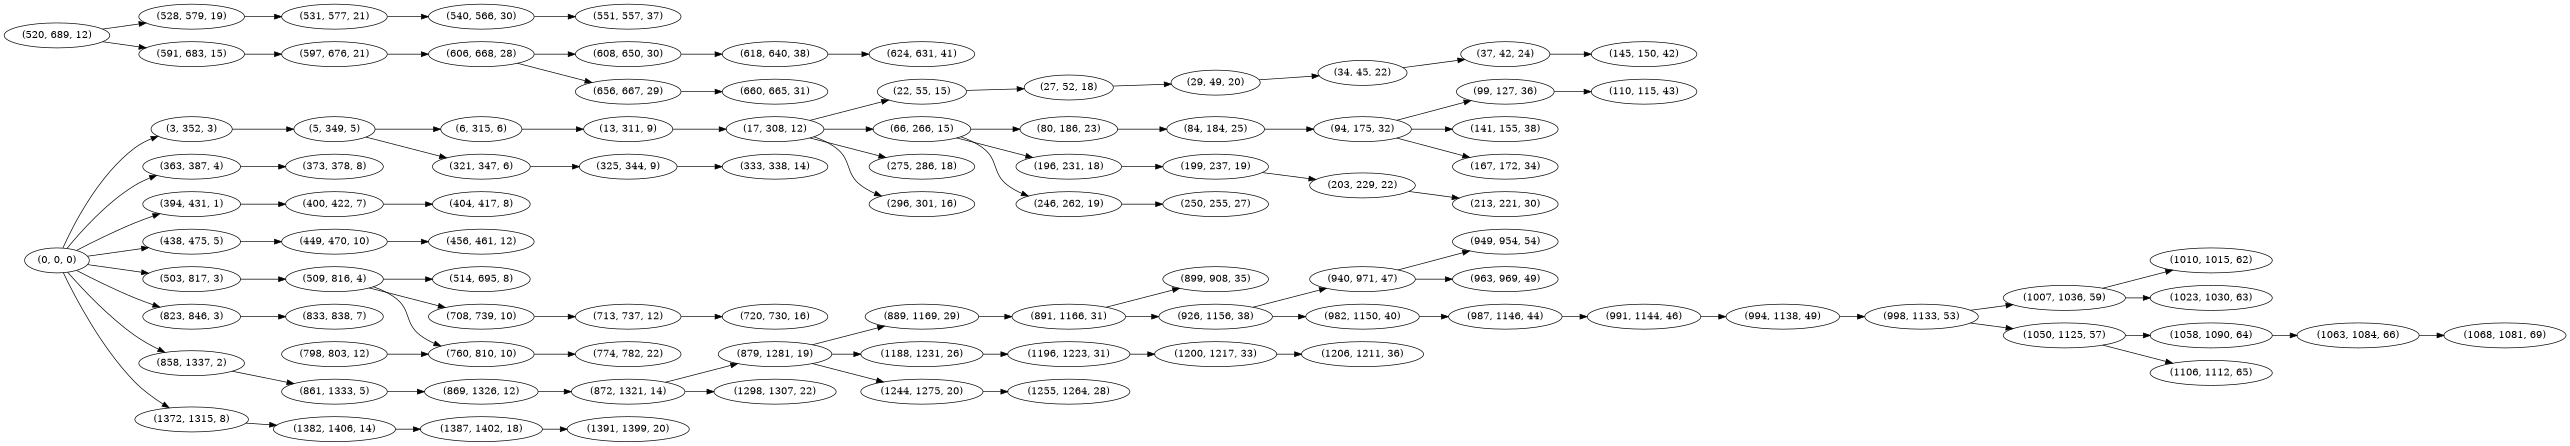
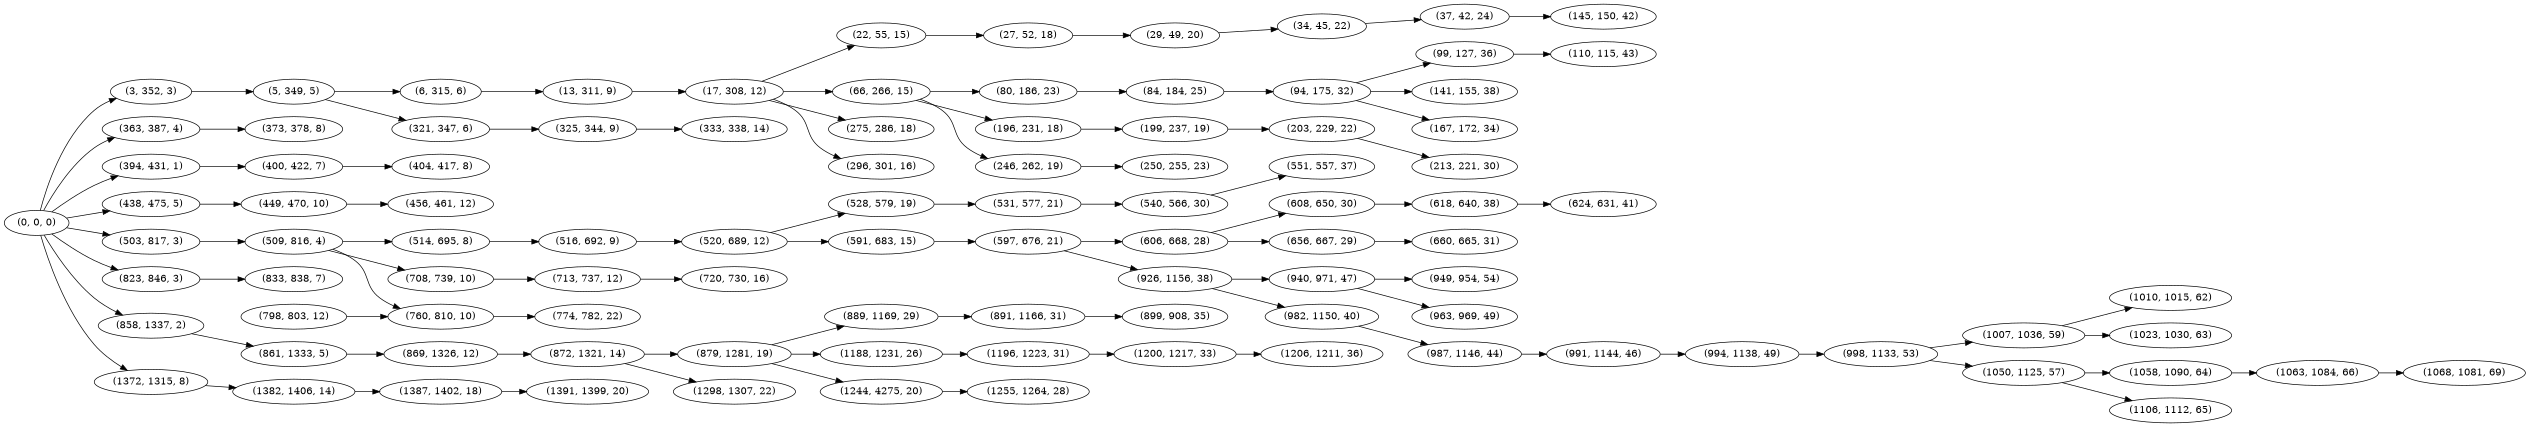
  digraph {
    rankdir=LR
    "(0, 0, 0)"
    "(3, 352, 3)"
    "(363, 387, 4)"
    "(394, 431, 1)"
    "(438, 475, 5)"
    "(503, 817, 3)"
    "(823, 846, 3)"
    "(858, 1337, 2)"
    n9 [label="(1372, 1315, 8)"]
    "(5, 349, 5)"
    "(373, 378, 8)"
    "(400, 422, 7)"
    "(449, 470, 10)"
    "(509, 816, 4)"
    "(833, 838, 7)"
    "(861, 1333, 5)"
    "(1382, 1406, 14)"
    "(6, 315, 6)"
    "(321, 347, 6)"
    "(13, 311, 9)"
    "(325, 344, 9)"
    "(17, 308, 12)"
    "(22, 55, 15)"
    "(66, 266, 15)"
    "(275, 286, 18)"
    "(296, 301, 16)"
    "(27, 52, 18)"
    "(80, 186, 23)"
    n29 [label="(196, 231, 18)"]
    "(246, 262, 19)"
    "(29, 49, 20)"
    "(34, 45, 22)"
    "(37, 42, 24)"
    "(145, 150, 42)"
    "(84, 184, 25)"
    "(199, 237, 19)"
-   "(250, 255, 23)" [label="(250, 255, 27)"]
+   "(250, 255, 23)"
    "(94, 175, 32)"
    "(99, 127, 36)"
    "(141, 155, 38)"
    "(167, 172, 34)"
    "(110, 115, 43)"
    "(203, 229, 22)"
    "(213, 221, 30)"
    "(333, 338, 14)"
    "(404, 417, 8)"
    "(456, 461, 12)"
    "(514, 695, 8)"
    "(708, 739, 10)"
    "(760, 810, 10)"
+   "(516, 692, 9)"
    "(713, 737, 12)"
    "(774, 782, 22)"
    "(520, 689, 12)"
    "(528, 579, 19)"
    "(591, 683, 15)"
    "(531, 577, 21)"
    "(597, 676, 21)"
    "(540, 566, 30)"
    "(551, 557, 37)"
    "(606, 668, 28)"
    "(608, 650, 30)"
    "(656, 667, 29)"
    "(618, 640, 38)"
    "(660, 665, 31)"
    "(624, 631, 41)"
    "(720, 730, 16)"
    "(798, 803, 12)"
    "(869, 1326, 12)"
    "(872, 1321, 14)"
    "(879, 1281, 19)"
    "(1298, 1307, 22)"
    "(889, 1169, 29)"
    "(1188, 1231, 26)"
-   "(1244, 1275, 20)"
+   "(1244, 1275, 20)" [label="(1244, 4275, 20)"]
    "(891, 1166, 31)"
    "(1196, 1223, 31)"
    "(1255, 1264, 28)"
    "(899, 908, 35)"
    "(926, 1156, 38)"
    "(940, 971, 47)"
    "(982, 1150, 40)"
    "(949, 954, 54)"
    "(963, 969, 49)"
    "(987, 1146, 44)"
    "(991, 1144, 46)"
    "(994, 1138, 49)"
    "(998, 1133, 53)"
    "(1007, 1036, 59)"
    "(1050, 1125, 57)"
    "(1010, 1015, 62)"
    "(1023, 1030, 63)"
    "(1058, 1090, 64)"
    "(1106, 1112, 65)"
    "(1063, 1084, 66)"
    "(1068, 1081, 69)"
    "(1200, 1217, 33)"
    "(1206, 1211, 36)"
    "(1387, 1402, 18)"
    "(1391, 1399, 20)"
    "(0, 0, 0)" -> "(3, 352, 3)"
    "(0, 0, 0)" -> "(363, 387, 4)"
    "(0, 0, 0)" -> "(394, 431, 1)"
    "(0, 0, 0)" -> "(438, 475, 5)"
    "(0, 0, 0)" -> "(503, 817, 3)"
    "(0, 0, 0)" -> "(823, 846, 3)"
    "(0, 0, 0)" -> "(858, 1337, 2)"
    "(0, 0, 0)" -> n9
    "(3, 352, 3)" -> "(5, 349, 5)"
    "(363, 387, 4)" -> "(373, 378, 8)"
    "(394, 431, 1)" -> "(400, 422, 7)"
    "(438, 475, 5)" -> "(449, 470, 10)"
    "(503, 817, 3)" -> "(509, 816, 4)"
    "(823, 846, 3)" -> "(833, 838, 7)"
    "(858, 1337, 2)" -> "(861, 1333, 5)"
    n9 -> "(1382, 1406, 14)"
    "(5, 349, 5)" -> "(6, 315, 6)"
    "(5, 349, 5)" -> "(321, 347, 6)"
    "(400, 422, 7)" -> "(404, 417, 8)"
    "(449, 470, 10)" -> "(456, 461, 12)"
    "(509, 816, 4)" -> "(514, 695, 8)"
    "(509, 816, 4)" -> "(708, 739, 10)"
    "(509, 816, 4)" -> "(760, 810, 10)"
    "(861, 1333, 5)" -> "(869, 1326, 12)"
    "(1382, 1406, 14)" -> "(1387, 1402, 18)"
    "(6, 315, 6)" -> "(13, 311, 9)"
    "(321, 347, 6)" -> "(325, 344, 9)"
    "(13, 311, 9)" -> "(17, 308, 12)"
    "(325, 344, 9)" -> "(333, 338, 14)"
    "(17, 308, 12)" -> "(22, 55, 15)"
    "(17, 308, 12)" -> "(66, 266, 15)"
    "(17, 308, 12)" -> "(275, 286, 18)"
    "(17, 308, 12)" -> "(296, 301, 16)"
    "(22, 55, 15)" -> "(27, 52, 18)"
    "(66, 266, 15)" -> "(80, 186, 23)"
    "(66, 266, 15)" -> n29
    "(66, 266, 15)" -> "(246, 262, 19)"
    "(27, 52, 18)" -> "(29, 49, 20)"
    "(80, 186, 23)" -> "(84, 184, 25)"
    n29 -> "(199, 237, 19)"
    "(246, 262, 19)" -> "(250, 255, 23)"
    "(29, 49, 20)" -> "(34, 45, 22)"
    "(34, 45, 22)" -> "(37, 42, 24)"
    "(37, 42, 24)" -> "(145, 150, 42)"
    "(84, 184, 25)" -> "(94, 175, 32)"
    "(199, 237, 19)" -> "(203, 229, 22)"
    "(94, 175, 32)" -> "(99, 127, 36)"
    "(94, 175, 32)" -> "(141, 155, 38)"
    "(94, 175, 32)" -> "(167, 172, 34)"
    "(99, 127, 36)" -> "(110, 115, 43)"
    "(203, 229, 22)" -> "(213, 221, 30)"
+   "(514, 695, 8)" -> "(516, 692, 9)"
    "(708, 739, 10)" -> "(713, 737, 12)"
    "(760, 810, 10)" -> "(774, 782, 22)"
+   "(516, 692, 9)" -> "(520, 689, 12)"
    "(713, 737, 12)" -> "(720, 730, 16)"
    "(520, 689, 12)" -> "(528, 579, 19)"
    "(520, 689, 12)" -> "(591, 683, 15)"
    "(528, 579, 19)" -> "(531, 577, 21)"
    "(591, 683, 15)" -> "(597, 676, 21)"
    "(531, 577, 21)" -> "(540, 566, 30)"
    "(597, 676, 21)" -> "(606, 668, 28)"
    "(540, 566, 30)" -> "(551, 557, 37)"
    "(606, 668, 28)" -> "(608, 650, 30)"
    "(606, 668, 28)" -> "(656, 667, 29)"
    "(608, 650, 30)" -> "(618, 640, 38)"
    "(656, 667, 29)" -> "(660, 665, 31)"
    "(618, 640, 38)" -> "(624, 631, 41)"
    "(798, 803, 12)" -> "(760, 810, 10)"
    "(869, 1326, 12)" -> "(872, 1321, 14)"
    "(872, 1321, 14)" -> "(879, 1281, 19)"
    "(872, 1321, 14)" -> "(1298, 1307, 22)"
    "(879, 1281, 19)" -> "(889, 1169, 29)"
    "(879, 1281, 19)" -> "(1188, 1231, 26)"
    "(879, 1281, 19)" -> "(1244, 1275, 20)"
    "(889, 1169, 29)" -> "(891, 1166, 31)"
    "(1188, 1231, 26)" -> "(1196, 1223, 31)"
    "(1244, 1275, 20)" -> "(1255, 1264, 28)"
    "(891, 1166, 31)" -> "(899, 908, 35)"
-   "(891, 1166, 31)" -> "(926, 1156, 38)"
+   "(597, 676, 21)" -> "(926, 1156, 38)"
    "(1196, 1223, 31)" -> "(1200, 1217, 33)"
    "(926, 1156, 38)" -> "(940, 971, 47)"
    "(926, 1156, 38)" -> "(982, 1150, 40)"
    "(940, 971, 47)" -> "(949, 954, 54)"
    "(940, 971, 47)" -> "(963, 969, 49)"
    "(982, 1150, 40)" -> "(987, 1146, 44)"
    "(987, 1146, 44)" -> "(991, 1144, 46)"
    "(991, 1144, 46)" -> "(994, 1138, 49)"
    "(994, 1138, 49)" -> "(998, 1133, 53)"
    "(998, 1133, 53)" -> "(1007, 1036, 59)"
    "(998, 1133, 53)" -> "(1050, 1125, 57)"
    "(1007, 1036, 59)" -> "(1010, 1015, 62)"
    "(1007, 1036, 59)" -> "(1023, 1030, 63)"
    "(1050, 1125, 57)" -> "(1058, 1090, 64)"
    "(1050, 1125, 57)" -> "(1106, 1112, 65)"
    "(1058, 1090, 64)" -> "(1063, 1084, 66)"
    "(1063, 1084, 66)" -> "(1068, 1081, 69)"
    "(1200, 1217, 33)" -> "(1206, 1211, 36)"
    "(1387, 1402, 18)" -> "(1391, 1399, 20)"
  }
